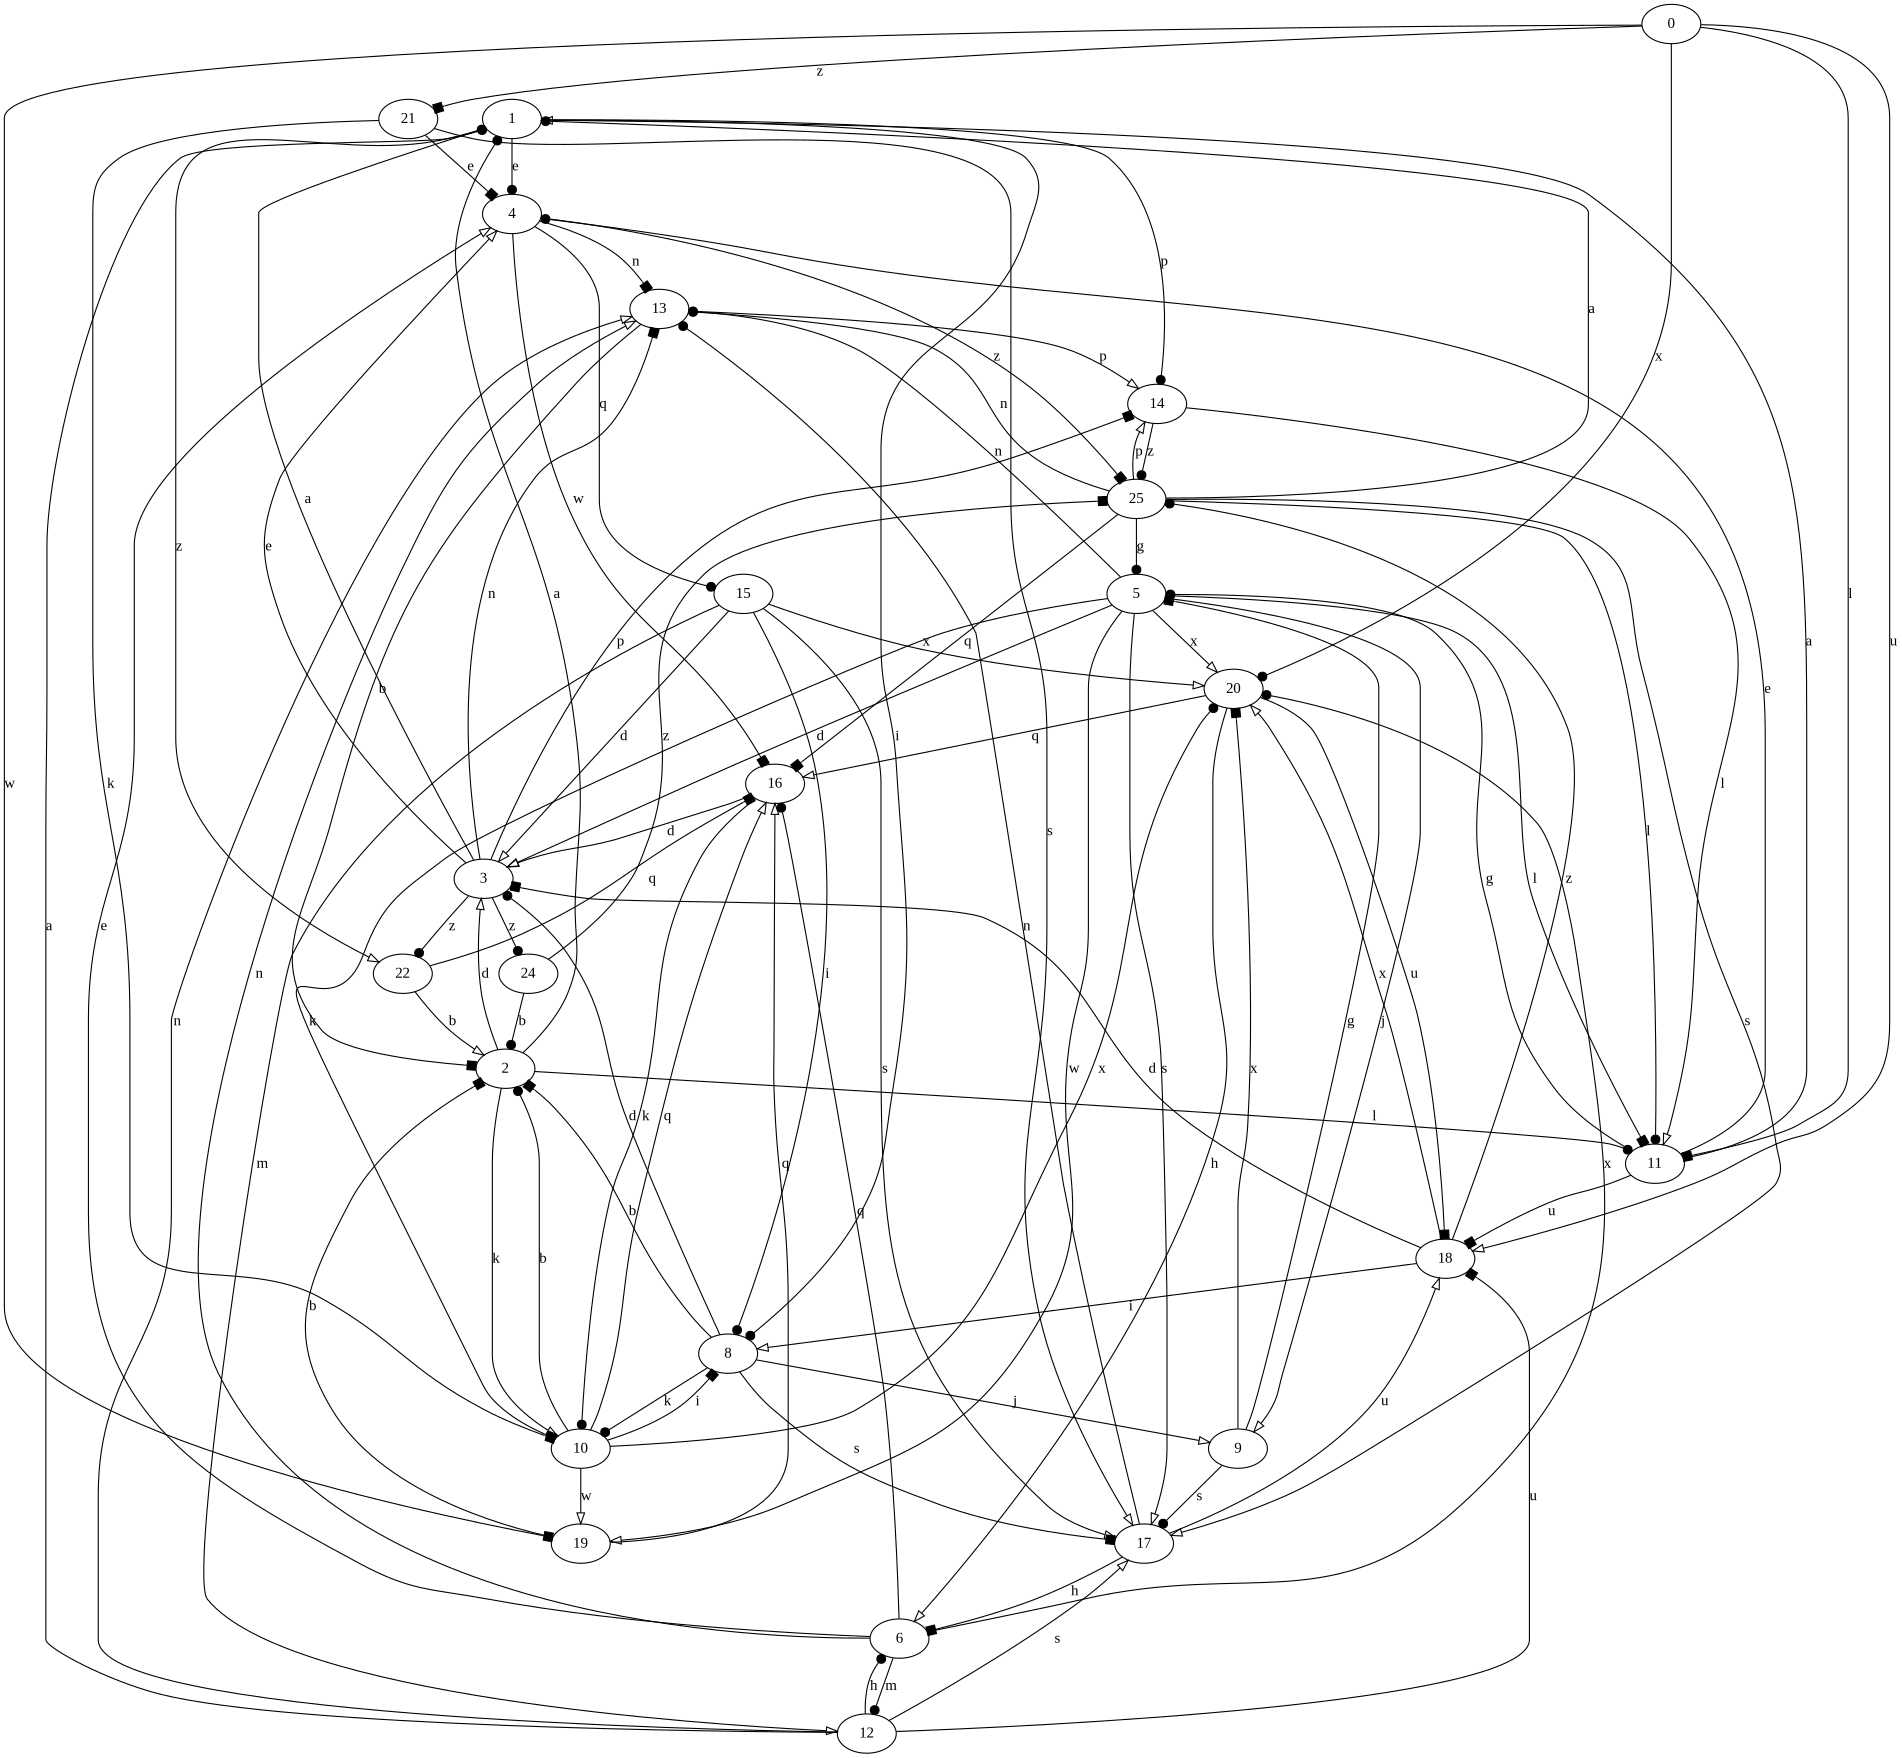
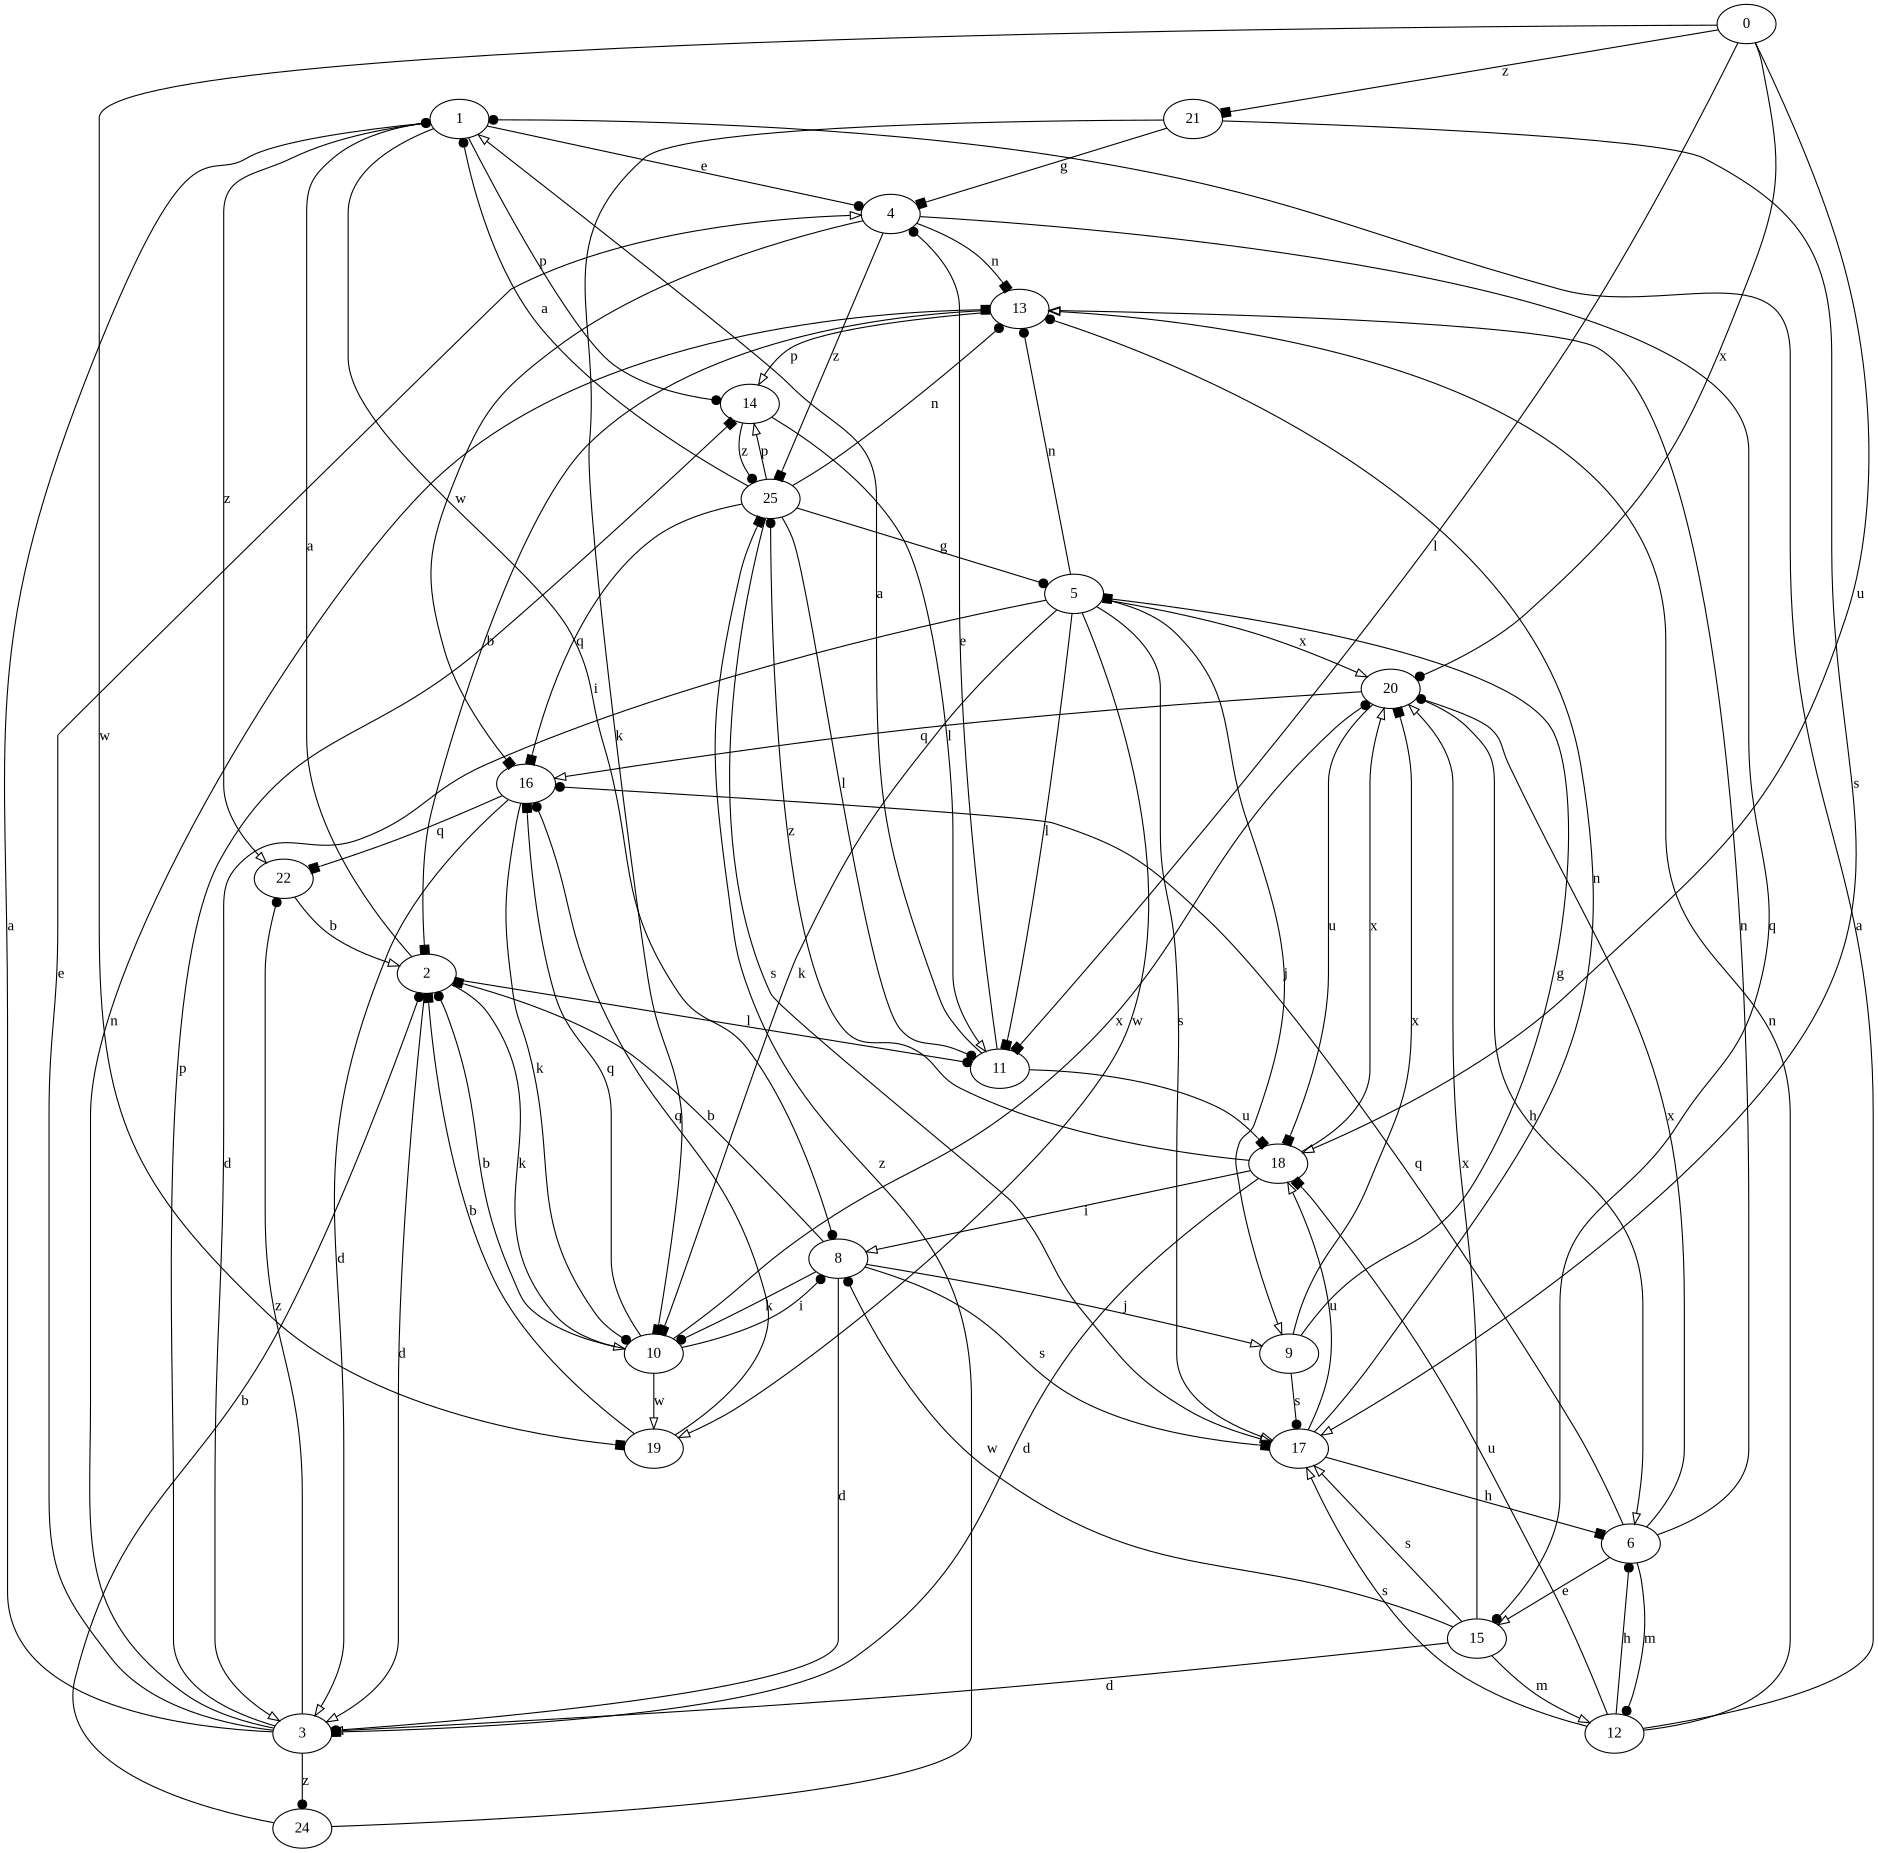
  strict digraph {
    fontname="Liberation Serif"
    node [fontname="Liberation Serif"]
    edge [arrowhead=dot fontname="Liberation Serif"]
    1
    4
    8
    14
    22
    13
    15
    25
    16
    2
    3
    10
    9
    17
    11
    24
    19
    20
    18
    5
    12
    6
    0
    21
    1 -> 4 [label=e]
    1 -> 8 [label=i]
    1 -> 14 [label=p]
    1 -> 22 [arrowhead=onormal label=z]
    4 -> 13 [arrowhead=box label=n]
    4 -> 15 [label=q]
    4 -> 25 [arrowhead=box label=z]
    4 -> 16 [arrowhead=box label=w]
    8 -> 2 [arrowhead=box label=b]
    8 -> 3 [label=d]
    8 -> 10 [label=k]
    8 -> 9 [arrowhead=onormal label=j]
    8 -> 17 [arrowhead=box label=s]
    14 -> 25 [label=z]
    14 -> 11 [arrowhead=onormal label=l]
-   22 -> 16 [arrowhead=box label=q]
+   16 -> 22 [arrowhead=box label=q]
    22 -> 2 [arrowhead=onormal label=b]
    13 -> 14 [arrowhead=onormal label=p]
    13 -> 2 [arrowhead=box label=b]
-   15 -> 8 [label=i]
+   15 -> 8 [label=w]
    15 -> 3 [arrowhead=onormal label=d]
    15 -> 17 [arrowhead=onormal label=s]
    15 -> 20 [arrowhead=onormal label=x]
    15 -> 12 [arrowhead=onormal label=m]
    25 -> 1 [label=a]
    25 -> 14 [arrowhead=onormal label=p]
    25 -> 13 [label=n]
    25 -> 16 [arrowhead=box label=q]
    25 -> 17 [arrowhead=onormal label=s]
    25 -> 11 [label=l]
    25 -> 5 [label=g]
    16 -> 3 [arrowhead=onormal label=d]
    16 -> 10 [label=k]
    2 -> 1 [label=a]
    2 -> 3 [arrowhead=onormal label=d]
    2 -> 10 [arrowhead=onormal label=k]
    2 -> 11 [label=l]
    3 -> 1 [label=a]
    3 -> 4 [arrowhead=onormal label=e]
    3 -> 14 [arrowhead=box label=p]
    3 -> 22 [label=z]
    3 -> 13 [arrowhead=box label=n]
    3 -> 24 [label=z]
-   10 -> 8 [arrowhead=box label=i]
-   10 -> 16 [arrowhead=onormal label=q]
+   10 -> 8 [label=i]
+   10 -> 16 [arrowhead=box label=q]
    10 -> 2 [label=b]
    10 -> 19 [arrowhead=onormal label=w]
    10 -> 20 [label=x]
    9 -> 17 [label=s]
    9 -> 20 [arrowhead=box label=x]
    9 -> 5 [arrowhead=box label=g]
    17 -> 13 [label=n]
    17 -> 18 [arrowhead=onormal label=u]
    17 -> 6 [arrowhead=box label=h]
    11 -> 1 [arrowhead=onormal label=a]
    11 -> 4 [label=e]
    11 -> 18 [arrowhead=box label=u]
-   11 -> 5 [label=g]
    24 -> 25 [arrowhead=box label=z]
    24 -> 2 [label=b]
-   19 -> 16 [arrowhead=onormal label=q]
+   19 -> 16 [label=q]
    19 -> 2 [arrowhead=box label=b]
    20 -> 16 [arrowhead=onormal label=q]
    20 -> 18 [arrowhead=box label=u]
    20 -> 6 [arrowhead=onormal label=h]
    18 -> 8 [arrowhead=onormal label=i]
    18 -> 25 [label=z]
    18 -> 3 [arrowhead=box label=d]
    18 -> 20 [arrowhead=onormal label=x]
    5 -> 13 [label=n]
    5 -> 3 [arrowhead=onormal label=d]
    5 -> 10 [arrowhead=box label=k]
    5 -> 9 [arrowhead=onormal label=j]
    5 -> 17 [arrowhead=onormal label=s]
    5 -> 11 [arrowhead=box label=l]
    5 -> 19 [arrowhead=onormal label=w]
    5 -> 20 [arrowhead=onormal label=x]
    12 -> 1 [label=a]
    12 -> 13 [arrowhead=onormal label=n]
    12 -> 17 [arrowhead=onormal label=s]
    12 -> 18 [arrowhead=box label=u]
    12 -> 6 [label=h]
-   6 -> 4 [arrowhead=onormal label=e]
+   6 -> 15 [arrowhead=onormal label=e]
    6 -> 13 [arrowhead=onormal label=n]
    6 -> 16 [label=q]
    6 -> 20 [label=x]
    6 -> 12 [label=m]
    0 -> 11 [arrowhead=box label=l]
    0 -> 19 [arrowhead=box label=w]
    0 -> 20 [label=x]
    0 -> 18 [arrowhead=onormal label=u]
    0 -> 21 [arrowhead=box label=z]
-   21 -> 4 [arrowhead=box label=e]
+   21 -> 4 [arrowhead=box label=g]
    21 -> 10 [arrowhead=box label=k]
    21 -> 17 [arrowhead=onormal label=s]
  }
